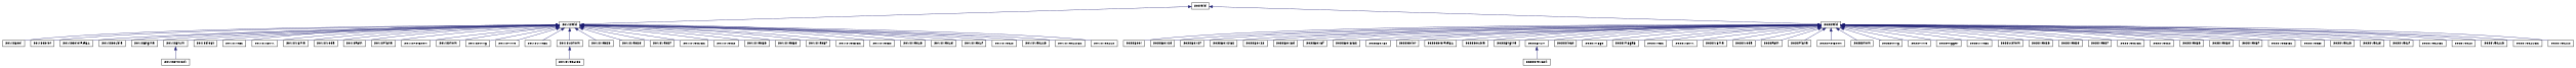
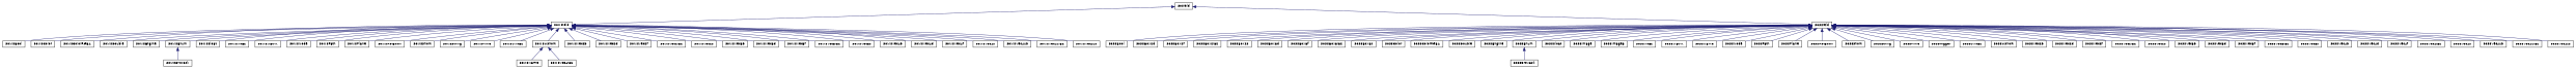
  digraph {
    rankdir=TB
    node [color=black fillcolor=white fontname=Helvetica fontsize=10 shape=record style=filled]
    edge [color=midnightblue dir=back fontname=Helvetica fontsize=10 labelfontname=Helvetica labelfontsize=10 style=solid]
    n1 [height=0.2 label=SoField width=0.4]
    n2 [height=0.2 label=SoMField width=0.4]
    n3 [height=0.2 label=SoSField width=0.4]
    n4 [height=0.2 label=SoMFBool width=0.4]
    n5 [height=0.2 label=SoMFColor width=0.4]
    n6 [height=0.2 label=SoMFColorRGBA width=0.4]
    n7 [height=0.2 label=SoMFDouble width=0.4]
    n8 [height=0.2 label=SoMFEngine width=0.4]
    n9 [height=0.2 label=SoMFEnum width=0.4]
    n10 [height=0.2 label=SoMFFloat width=0.4]
    n11 [height=0.2 label=SoMFInt32 width=0.4]
    n12 [height=0.2 label=SoMFMatrix width=0.4]
    n13 [height=0.2 label=SoMFName width=0.4]
    n14 [height=0.2 label=SoMFNode width=0.4]
    n15 [height=0.2 label=SoMFPath width=0.4]
    n16 [height=0.2 label=SoMFPlane width=0.4]
    n17 [height=0.2 label=SoMFRotation width=0.4]
    n18 [height=0.2 label=SoMFShort width=0.4]
    n19 [height=0.2 label=SoMFString width=0.4]
    n20 [height=0.2 label=SoMFTime width=0.4]
    n21 [height=0.2 label=SoMFUInt32 width=0.4]
    n22 [height=0.2 label=SoMFUShort width=0.4]
    n23 [height=0.2 label=SoMFVec2b width=0.4]
    n24 [height=0.2 label=SoMFVec2d width=0.4]
    n25 [height=0.2 label=SoMFVec2f width=0.4]
    n26 [height=0.2 label=SoMFVec2i32 width=0.4]
    n27 [height=0.2 label=SoMFVec2s width=0.4]
    n28 [height=0.2 label=SoMFVec3b width=0.4]
    n29 [height=0.2 label=SoMFVec3d width=0.4]
    n30 [height=0.2 label=SoMFVec3f width=0.4]
    n31 [height=0.2 label=SoMFVec3i32 width=0.4]
    n32 [height=0.2 label=SoMFVec3s width=0.4]
    n33 [height=0.2 label=SoMFVec4b width=0.4]
    n34 [height=0.2 label=SoMFVec4d width=0.4]
    n35 [height=0.2 label=SoMFVec4f width=0.4]
    n36 [height=0.2 label=SoMFVec4s width=0.4]
    n37 [height=0.2 label=SoMFVec4ub width=0.4]
    n38 [height=0.2 label=SoMFVec4ui32 width=0.4]
    n39 [height=0.2 label=SoMFVec4us width=0.4]
    n40 [height=0.2 label=SoSFBool width=0.4]
    n41 [height=0.2 label=SoSFBox2d width=0.4]
    n42 [height=0.2 label=SoSFBox2f width=0.4]
    n43 [height=0.2 label=SoSFBox2i32 width=0.4]
    n44 [height=0.2 label=SoSFBox2s width=0.4]
    n45 [height=0.2 label=SoSFBox3d width=0.4]
    n46 [height=0.2 label=SoSFBox3f width=0.4]
    n47 [height=0.2 label=SoSFBox3i32 width=0.4]
    n48 [height=0.2 label=SoSFBox3s width=0.4]
    n49 [height=0.2 label=SoSFColor width=0.4]
    n50 [height=0.2 label=SoSFColorRGBA width=0.4]
    n51 [height=0.2 label=SoSFDouble width=0.4]
    n52 [height=0.2 label=SoSFEngine width=0.4]
    n53 [height=0.2 label=SoSFEnum width=0.4]
    n54 [height=0.2 label=SoSFFloat width=0.4]
    n55 [height=0.2 label=SoSFImage width=0.4]
    n56 [height=0.2 label=SoSFImage3 width=0.4]
    n57 [height=0.2 label=SoSFInt32 width=0.4]
    n58 [height=0.2 label=SoSFMatrix width=0.4]
    n59 [height=0.2 label=SoSFName width=0.4]
    n60 [height=0.2 label=SoSFNode width=0.4]
    n61 [height=0.2 label=SoSFPath width=0.4]
    n62 [height=0.2 label=SoSFPlane width=0.4]
    n63 [height=0.2 label=SoSFRotation width=0.4]
    n64 [height=0.2 label=SoSFShort width=0.4]
    n65 [height=0.2 label=SoSFString width=0.4]
    n66 [height=0.2 label=SoSFTime width=0.4]
    n67 [height=0.2 label=SoSFTrigger width=0.4]
    n68 [height=0.2 label=SoSFUInt32 width=0.4]
    n69 [height=0.2 label=SoSFUShort width=0.4]
    n70 [height=0.2 label=SoSFVec2b width=0.4]
    n71 [height=0.2 label=SoSFVec2d width=0.4]
    n72 [height=0.2 label=SoSFVec2f width=0.4]
    n73 [height=0.2 label=SoSFVec2i32 width=0.4]
    n74 [height=0.2 label=SoSFVec2s width=0.4]
    n75 [height=0.2 label=SoSFVec3b width=0.4]
    n76 [height=0.2 label=SoSFVec3d width=0.4]
    n77 [height=0.2 label=SoSFVec3f width=0.4]
    n78 [height=0.2 label=SoSFVec3i32 width=0.4]
    n79 [height=0.2 label=SoSFVec3s width=0.4]
    n80 [height=0.2 label=SoSFVec4b width=0.4]
    n81 [height=0.2 label=SoSFVec4d width=0.4]
    n82 [height=0.2 label=SoSFVec4f width=0.4]
    n83 [height=0.2 label=SoSFVec4i32 width=0.4]
    n84 [height=0.2 label=SoSFVec4s width=0.4]
    n85 [height=0.2 label=SoSFVec4ub width=0.4]
    n86 [height=0.2 label=SoSFVec4ui32 width=0.4]
    n87 [height=0.2 label=SoSFVec4us width=0.4]
    n88 [height=0.2 label=SoMFBitMask width=0.4]
    n89 [height=0.2 label=SoMFVec4i32 width=0.4]
    n90 [height=0.2 label=SoSFBitMask width=0.4]
    n1 -> n2
    n1 -> n3
    n2 -> n4
    n2 -> n5
    n2 -> n6
    n2 -> n7
    n2 -> n8
    n2 -> n9
    n2 -> n10
    n2 -> n11
    n2 -> n12
-   n2 -> n13
+   n22 -> n13
    n2 -> n14
    n2 -> n15
    n2 -> n16
    n2 -> n17
    n2 -> n18
    n2 -> n19
    n2 -> n20
    n2 -> n21
    n2 -> n22
    n2 -> n23
    n2 -> n24
    n2 -> n25
    n2 -> n26
    n2 -> n27
    n2 -> n28
    n2 -> n29
    n2 -> n30
    n2 -> n31
    n2 -> n32
    n2 -> n33
    n2 -> n34
    n2 -> n35
    n2 -> n36
    n2 -> n37
    n2 -> n38
    n2 -> n39
    n3 -> n40
    n3 -> n41
    n3 -> n42
    n3 -> n43
    n3 -> n44
    n3 -> n45
    n3 -> n46
    n3 -> n47
    n3 -> n48
    n3 -> n49
    n3 -> n50
    n3 -> n51
    n3 -> n52
    n3 -> n53
    n3 -> n54
    n3 -> n55
    n3 -> n56
    n3 -> n57
    n3 -> n58
    n3 -> n59
    n3 -> n60
    n3 -> n61
    n3 -> n62
    n3 -> n63
    n3 -> n64
    n3 -> n65
    n3 -> n66
    n3 -> n67
    n3 -> n68
    n3 -> n69
    n3 -> n70
    n3 -> n71
    n3 -> n72
    n3 -> n73
    n3 -> n74
    n3 -> n75
    n3 -> n76
    n3 -> n77
    n3 -> n78
    n3 -> n79
    n3 -> n80
    n3 -> n81
    n3 -> n82
    n3 -> n83
    n3 -> n84
    n3 -> n85
    n3 -> n86
    n3 -> n87
    n9 -> n88
    n22 -> n89
    n53 -> n90
  }
